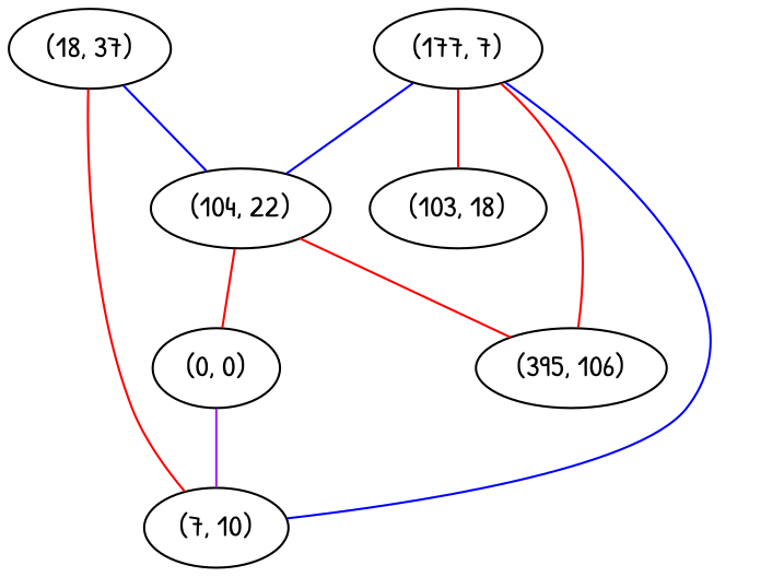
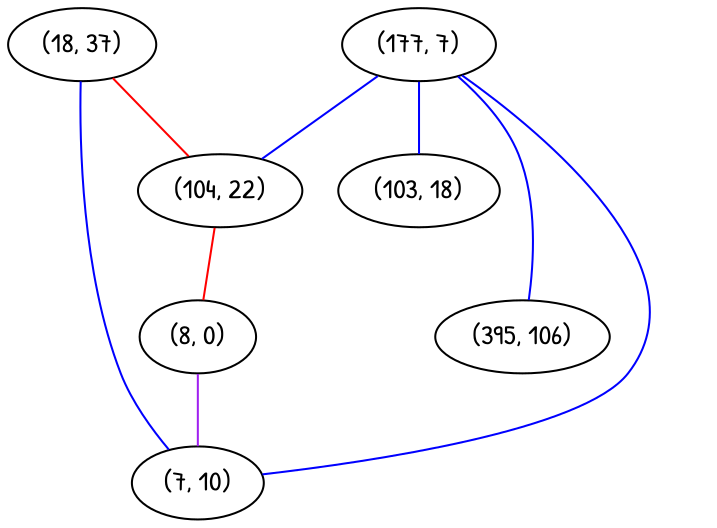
  graph {
    fontname="Patrick Hand"
    node [fontname="Patrick Hand"]
    edge [color=blue fontname="Patrick Hand" weight=1]
    n1 [label="(18, 37)"]
    "(104, 22)"
    "(7, 10)"
-   "(0, 0)"
+   "(0, 0)" [label="(8, 0)"]
    n5 [label="(395, 106)"]
    "(177, 7)"
    "(103, 18)"
-   n1 -- "(104, 22)"
-   n1 -- "(7, 10)" [color=red weight=3]
+   n1 -- "(104, 22)" [color=red]
+   n1 -- "(7, 10)" [weight=3]
    "(104, 22)" -- "(0, 0)" [color=red]
-   "(104, 22)" -- n5 [color=red]
    "(0, 0)" -- "(7, 10)" [color=purple weight=4]
    "(177, 7)" -- "(104, 22)" [weight=3]
    "(177, 7)" -- "(7, 10)"
-   "(177, 7)" -- n5 [color=red weight=3]
-   "(177, 7)" -- "(103, 18)" [color=red weight=3]
+   "(177, 7)" -- n5 [weight=3]
+   "(177, 7)" -- "(103, 18)" [weight=3]
  }
